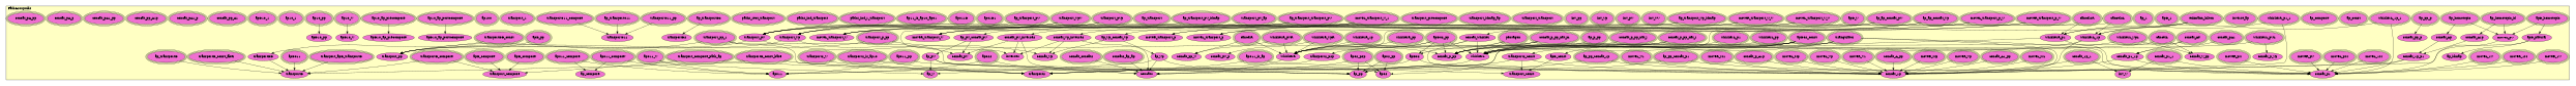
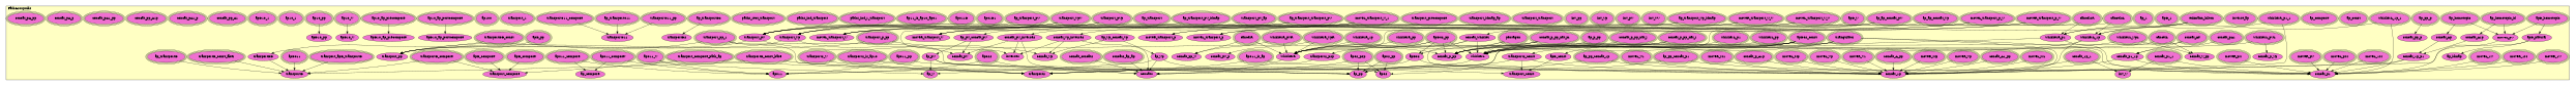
  digraph {
    node [fillcolor="#F070D1" peripheries=3 style=filled]
    n1 [label=apD_homotopic]
    n2 [label=ap_transport_pV_idmap]
    n3 [label=apD_natural peripheries=""]
    n4 [label=concat_pA1]
    n5 [label=ap_transport_Vp_idmap]
    n6 [label=ap_homotopic_id]
    n7 [label=ap022]
    n8 [label=concat_A1p peripheries=""]
    n9 [label=apD02_pp]
    n10 [label=ap_homotopic]
    n11 [label=apD02_const]
    n12 [label=concat_Ap peripheries=""]
    n13 [label=apD02 peripheries=""]
    n14 [label=ap_const]
    n15 [label=ap02_p2p]
    n16 [label="ap_compose'"]
    n17 [label=ap02_pp]
    n18 [label=ap_compose peripheries=""]
    n19 [label=ap02 peripheries=""]
    n20 [label=eckmann_hilton]
    n21 [label=ap_idmap peripheries=""]
    n22 [label=triangulator]
    n23 [label=ap_V peripheries=""]
    n24 [label=pentagon]
    n25 [label=inverse_ap]
    n26 [label=concat_whisker peripheries=""]
    n27 [label=ap_pp_p]
    n28 [label=concat_concat2]
    n29 [label=ap_p_pp]
    n30 [label=concat_p_pp_nat_r]
    n31 [label=ap_pp peripheries=""]
    n32 [label=concat_p_pp_nat_m]
    n33 [label=apD_1]
    n34 [label=concat_p_pp_nat_l]
    n35 [label=ap_1]
    n36 [label=whiskerR_VpR]
    n37 [label=moveL_transport_p_V]
    n38 [label=whiskerR_pVR]
    n39 [label=moveL_transport_V_V]
    n40 [label=whiskerL_pVL]
    n41 [label=moveR_transport_V_V]
    n42 [label=whiskerL_VpL]
    n43 [label=moveR_transport_p_V]
    n44 [label=whiskerR_pp]
    n45 [label=moveL_transport_p peripheries=""]
    n46 [label=whiskerL_pp]
    n47 [label=moveL_transport_V peripheries=""]
    n48 [label=moveR_transport_V peripheries=""]
    n49 [label=cancel2R]
    n50 [label=moveR_transport_p peripheries=""]
    n51 [label=cancel2L]
    n52 [label=whiskerL_1p_1]
    n53 [label=moveR_V1]
    n54 [label=whiskerR_p1_1]
    n55 [label=moveR_1V]
    n56 [label=whiskerL_1p peripheries=""]
    n57 [label=moveR_1M]
    n58 [label=whiskerL_p1]
    n59 [label=moveR_M1]
    n60 [label=whiskerR_1p]
    n61 [label=moveL_V1]
    n62 [label=whiskerR_p1 peripheries=""]
    n63 [label=moveL_1V]
    n64 [label=moveL_M1]
    n65 [label=cancelR]
    n66 [label=moveL_1M]
    n67 [label=cancelL]
    n68 [label=whiskerR peripheries=""]
    n69 [label=moveL_pV peripheries=""]
    n70 [label=whiskerL peripheries=""]
    n71 [label=moveL_Vp]
    n72 [label=moveL_pM]
    n73 [label=ap_ap_concat_Vp]
    n74 [label=moveL_Mp]
    n75 [label=ap_ap_concat_pV]
    n76 [label=moveR_pV]
    n77 [label=concat_Vp_inverse2 peripheries=""]
    n78 [label=moveR_Vp]
    n79 [label=concat_pV_inverse2 peripheries=""]
    n80 [label=moveR_pM]
    n81 [label=ap_Vp_concat_Vp peripheries=""]
    n82 [label=moveR_Mp]
    n83 [label=ap_pV_concat_pV peripheries=""]
    n84 [label=inv_V peripheries=""]
    n85 [label=ap_pp_concat_1p]
    n86 [label=inv_VV]
    n87 [label=ap_pp_concat_p1]
    n88 [label=inv_pV]
    n89 [label=ap_Vp peripheries=""]
    n90 [label=inv_Vp]
    n91 [label=ap_pV peripheries=""]
    n92 [label=inverse2 peripheries=""]
    n93 [label=inv_pp]
    n94 [label=concat_pV_p peripheries=""]
    n95 [label=concat2_ap_ap]
    n96 [label=concat_pp_V peripheries=""]
    n97 [label=concat2 peripheries=""]
    n98 [label=concat_p_Vp peripheries=""]
    n99 [label="apD_compose'"]
    n100 [label=concat_V_pp peripheries=""]
    n101 [label=apD_compose]
    n102 [label=concat_Vp peripheries=""]
    n103 [label=apD_const peripheries=""]
    n104 [label=transport_transport]
    n105 [label=concat_pV peripheries=""]
    n106 [label=transport_compose_path_ap]
    n107 [label=concat_pp_p peripheries=""]
    n108 [label=transport_idmap_ap]
    n109 [label=concat_p_pp peripheries=""]
    n110 [label=transport_precompose]
    n111 [label=concat_1p_p1 peripheries=""]
    n112 [label=transport_apD_transportD]
    n113 [label=concat_p1_1p peripheries=""]
    n114 [label=transportD_compose]
    n115 [label=concat_1p peripheries=""]
    n116 [label=transport_compose peripheries=""]
    n117 [label=concat_p1 peripheries=""]
    n118 [label=transportDD_const]
    n119 [label=transportD_const_base]
    n120 [label=transportD_const_fiber]
    n121 [label=transport2_const peripheries=""]
    n122 [label=transport_const peripheries=""]
    n123 [label=apD_V]
    n124 [label=apD_pp]
    n125 [label=transport_pV_ap]
    n126 [label=ap_transport_pV]
    n127 [label=ap_transportD2]
    n128 [label=ap_transportD]
    n129 [label=ap_transport]
    n130 [label=transport_pp_1]
    n131 [label=concat_AT]
    n132 [label=transport2_V]
    n133 [label=transport2_p2p peripheries=""]
    n134 [label=transport2_is_ap10]
    n135 [label=transport2 peripheries=""]
    n136 [label=ap_transport011]
    n137 [label=transport011_compose]
    n138 [label=transport011_pp]
    n139 [label=transport011 peripheries=""]
    n140 [label=apD011]
    n141 [label=ap01D1]
    n142 [label=ap011D]
    n143 [label=ap011_is_ap]
    n144 [label="ap011_compose'"]
    n145 [label=ap011_compose]
    n146 [label=ap011_pp]
    n147 [label=ap011_V]
    n148 [label=ap011 peripheries=""]
    n149 [label=transportDD peripheries=""]
    n150 [label=transportD2 peripheries=""]
    n151 [label=transportD peripheries=""]
    n152 [label=ap11_is_ap10_ap01]
    n153 [label=paths_ind_r_transport]
    n154 [label=paths_ind_transport]
    n155 [label=paths_rect_transport]
    n156 [label=moveL_transport_V_1]
    n157 [label=ap_transport_transport_pV]
    n158 [label=transport_VpV]
    n159 [label=transport_pVp]
    n160 [label=transport_p_pp]
    n161 [label=transport_Vp peripheries=""]
    n162 [label=transport_pV peripheries=""]
    n163 [label=transport_pp peripheries=""]
    n164 [label=transport_1]
    n165 [label=ap100]
    n166 [label=ap10_ap_postcompose]
    n167 [label=apD10_ap_postcompose peripheries=""]
    n168 [label=ap10_ap_precompose]
    n169 [label=apD10_ap_precompose peripheries=""]
    n170 [label=ap10_V]
    n171 [label=ap10_pp]
    n172 [label=ap10_1]
    n173 [label=apD10_V peripheries=""]
    n174 [label=apD10_pp peripheries=""]
    n175 [label=apD10_1]
    n176 [label=concat_p1_1]
    n177 [label=concat_1p_1]
    n178 [label=concat_p_A1p]
    n179 [label=concat_pp_A1]
    n180 [label=concat_A1_pp]
    n181 [label=concat_pA1_p]
    n182 [label=concat_pp_A1p]
    n183 [label=concat_pA1_pp]
    n184 [label=concat_A_pp]
    n185 [label=concat_pA_p]
    n186 [label=concat_pA_pp]
    subgraph cluster_1 {
      fillcolor="#FFFFC3"
      label=PathGroupoids
      labeljust=l
      style=filled
      n1
      n2
      n3
      n4
      n5
      n6
      n7
      n8
      n9
      n10
      n11
      n12
      n13
      n14
      n15
      n16
      n17
      n18
      n19
      n20
      n21
      n22
      n23
      n24
      n25
      n26
      n27
      n28
      n29
      n30
      n31
      n32
      n33
      n34
      n35
      n36
      n37
      n38
      n39
      n40
      n41
      n42
      n43
      n44
      n45
      n46
      n47
      n48
      n49
      n50
      n51
      n52
      n53
      n54
      n55
      n56
      n57
      n58
      n59
      n60
      n61
      n62
      n63
      n64
      n65
      n66
      n67
      n68
      n69
      n70
      n71
      n72
      n73
      n74
      n75
      n76
      n77
      n78
      n79
      n80
      n81
      n82
      n83
      n84
      n85
      n86
      n87
      n88
      n89
      n90
      n91
      n92
      n93
      n94
      n95
      n96
      n97
      n98
      n99
      n100
      n101
      n102
      n103
      n104
      n105
      n106
      n107
      n108
      n109
      n110
      n111
      n112
      n113
      n114
      n115
      n116
      n117
      n118
      n119
      n120
      n121
      n122
      n123
      n124
      n125
      n126
      n127
      n128
      n129
      n130
      n131
      n132
      n133
      n134
      n135
      n136
      n137
      n138
      n139
      n140
      n141
      n142
      n143
      n144
      n145
      n146
      n147
      n148
      n149
      n150
      n151
      n152
      n153
      n154
      n155
      n156
      n157
      n158
      n159
      n160
      n161
      n162
      n163
      n164
      n165
      n166
      n167
      n168
      n169
      n170
      n171
      n172
      n173
      n174
      n175
      n176
      n177
      n178
      n179
      n180
      n181
      n182
      n183
      n184
      n185
      n186
    }
    n1 -> n3
    n1 -> n69
    n2 -> n162
    n3 -> n21
    n3 -> n115
    n4 -> n113
    n5 -> n92
    n5 -> n161
    n6 -> n8
    n6 -> n69
    n7 -> n19
    n7 -> n148
    n8 -> n111
    n9 -> n13
    n9 -> n68
    n9 -> n70
    n9 -> n109
    n9 -> n133
    n10 -> n12
    n10 -> n69
    n11 -> n13
    n11 -> n19
    n11 -> n70
    n11 -> n103
    n11 -> n109
    n11 -> n121
    n12 -> n111
    n13 -> n115
    n13 -> n135
    n15 -> n19
    n15 -> n31
    n15 -> n97
    n17 -> n19
    n17 -> n31
    n20 -> n26
    n20 -> n56
    n20 -> n62
    n22 -> n68
    n22 -> n70
    n22 -> n109
    n22 -> n115
    n22 -> n117
    n24 -> n68
    n24 -> n70
    n24 -> n109
    n26 -> n68
    n26 -> n70
    n26 -> n115
    n27 -> n107
    n28 -> n97
    n29 -> n109
    n30 -> n70
    n30 -> n109
    n32 -> n68
    n32 -> n70
    n32 -> n109
    n34 -> n109
    n36 -> n68
    n36 -> n94
    n37 -> n45
    n37 -> n50
    n38 -> n68
    n38 -> n96
    n39 -> n47
    n39 -> n48
    n40 -> n70
    n40 -> n98
    n41 -> n47
    n41 -> n48
    n42 -> n70
    n42 -> n100
    n43 -> n45
    n43 -> n50
    n44 -> n68
    n46 -> n70
    n49 -> n62
    n49 -> n70
    n51 -> n56
    n51 -> n68
    n52 -> n56
    n52 -> n117
    n53 -> n115
    n54 -> n62
    n54 -> n115
    n55 -> n117
    n56 -> n70
    n56 -> n115
    n57 -> n117
    n58 -> n70
    n59 -> n115
    n60 -> n68
    n61 -> n115
    n62 -> n68
    n62 -> n117
    n63 -> n117
    n64 -> n115
    n65 -> n68
    n65 -> n96
    n66 -> n117
    n67 -> n70
    n67 -> n100
    n68 -> n97
    n69 -> n117
    n70 -> n97
    n71 -> n115
    n72 -> n117
    n73 -> n77
-   n73 -> n81
    n74 -> n115
    n75 -> n79
    n75 -> n83
    n76 -> n117
    n77 -> n92
    n77 -> n97
    n77 -> n102
    n78 -> n115
    n79 -> n92
    n79 -> n97
    n79 -> n105
    n80 -> n117
    n81 -> n89
    n81 -> n102
    n82 -> n115
    n83 -> n91
    n83 -> n105
    n85 -> n31
    n85 -> n115
    n87 -> n31
    n87 -> n117
    n89 -> n23
    n89 -> n31
    n89 -> n97
    n91 -> n23
    n91 -> n31
    n91 -> n97
    n95 -> n97
    n99 -> n116
    n101 -> n116
    n103 -> n122
    n106 -> n116
    n106 -> n135
    n111 -> n115
    n111 -> n117
    n112 -> n151
    n113 -> n115
    n113 -> n117
    n114 -> n116
    n114 -> n151
    n118 -> n149
    n119 -> n122
    n119 -> n151
    n120 -> n151
    n121 -> n115
    n121 -> n122
    n121 -> n135
    n123 -> n48
    n124 -> n163
    n125 -> n162
    n126 -> n162
    n127 -> n150
    n128 -> n151
    n130 -> n117
    n130 -> n135
    n130 -> n163
    n131 -> n113
    n131 -> n135
    n132 -> n135
    n133 -> n135
    n134 -> n135
    n136 -> n139
    n137 -> n139
    n138 -> n139
    n140 -> n151
    n143 -> n115
    n143 -> n148
    n144 -> n18
    n144 -> n148
    n145 -> n18
    n145 -> n148
    n146 -> n31
    n146 -> n148
    n147 -> n23
    n147 -> n148
    n149 -> n151
    n156 -> n47
    n156 -> n161
    n157 -> n47
    n157 -> n162
    n158 -> n161
    n158 -> n162
    n159 -> n161
    n159 -> n162
    n160 -> n109
    n160 -> n163
    n161 -> n105
    n161 -> n163
    n162 -> n102
    n162 -> n163
    n166 -> n167
    n168 -> n169
    n170 -> n173
    n171 -> n174
    n176 -> n84
    n176 -> n117
    n177 -> n84
    n177 -> n115
    n178 -> n115
    n180 -> n115
    n184 -> n115
  }
